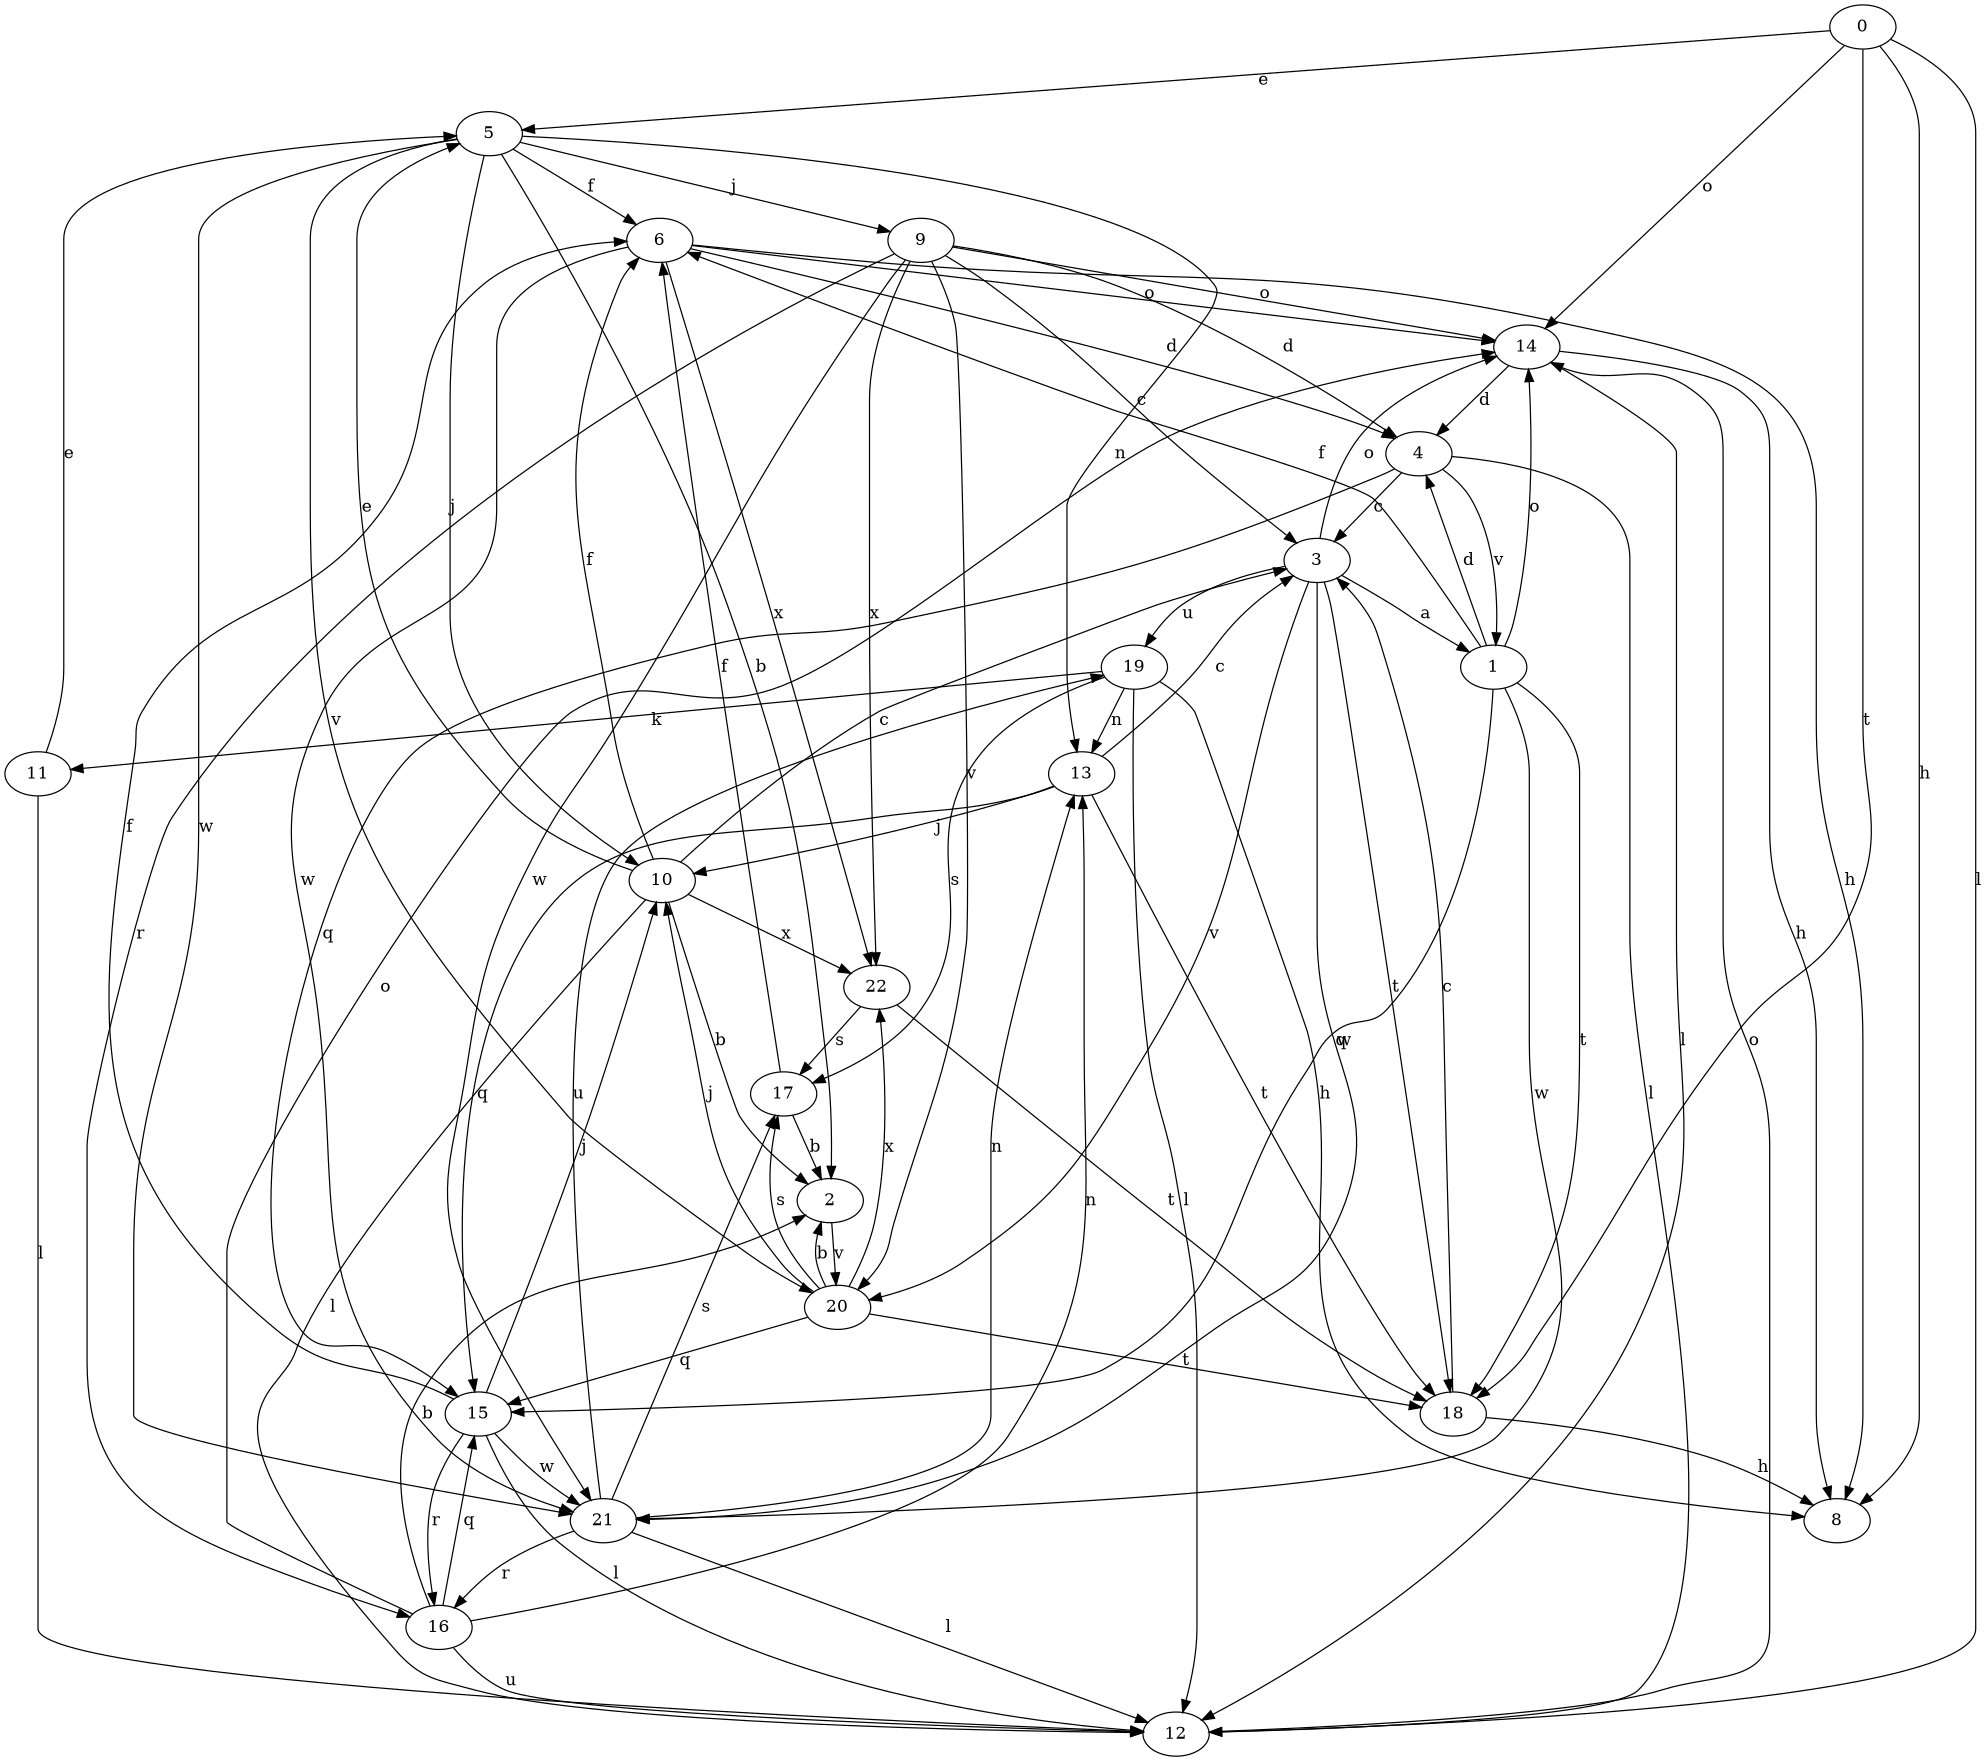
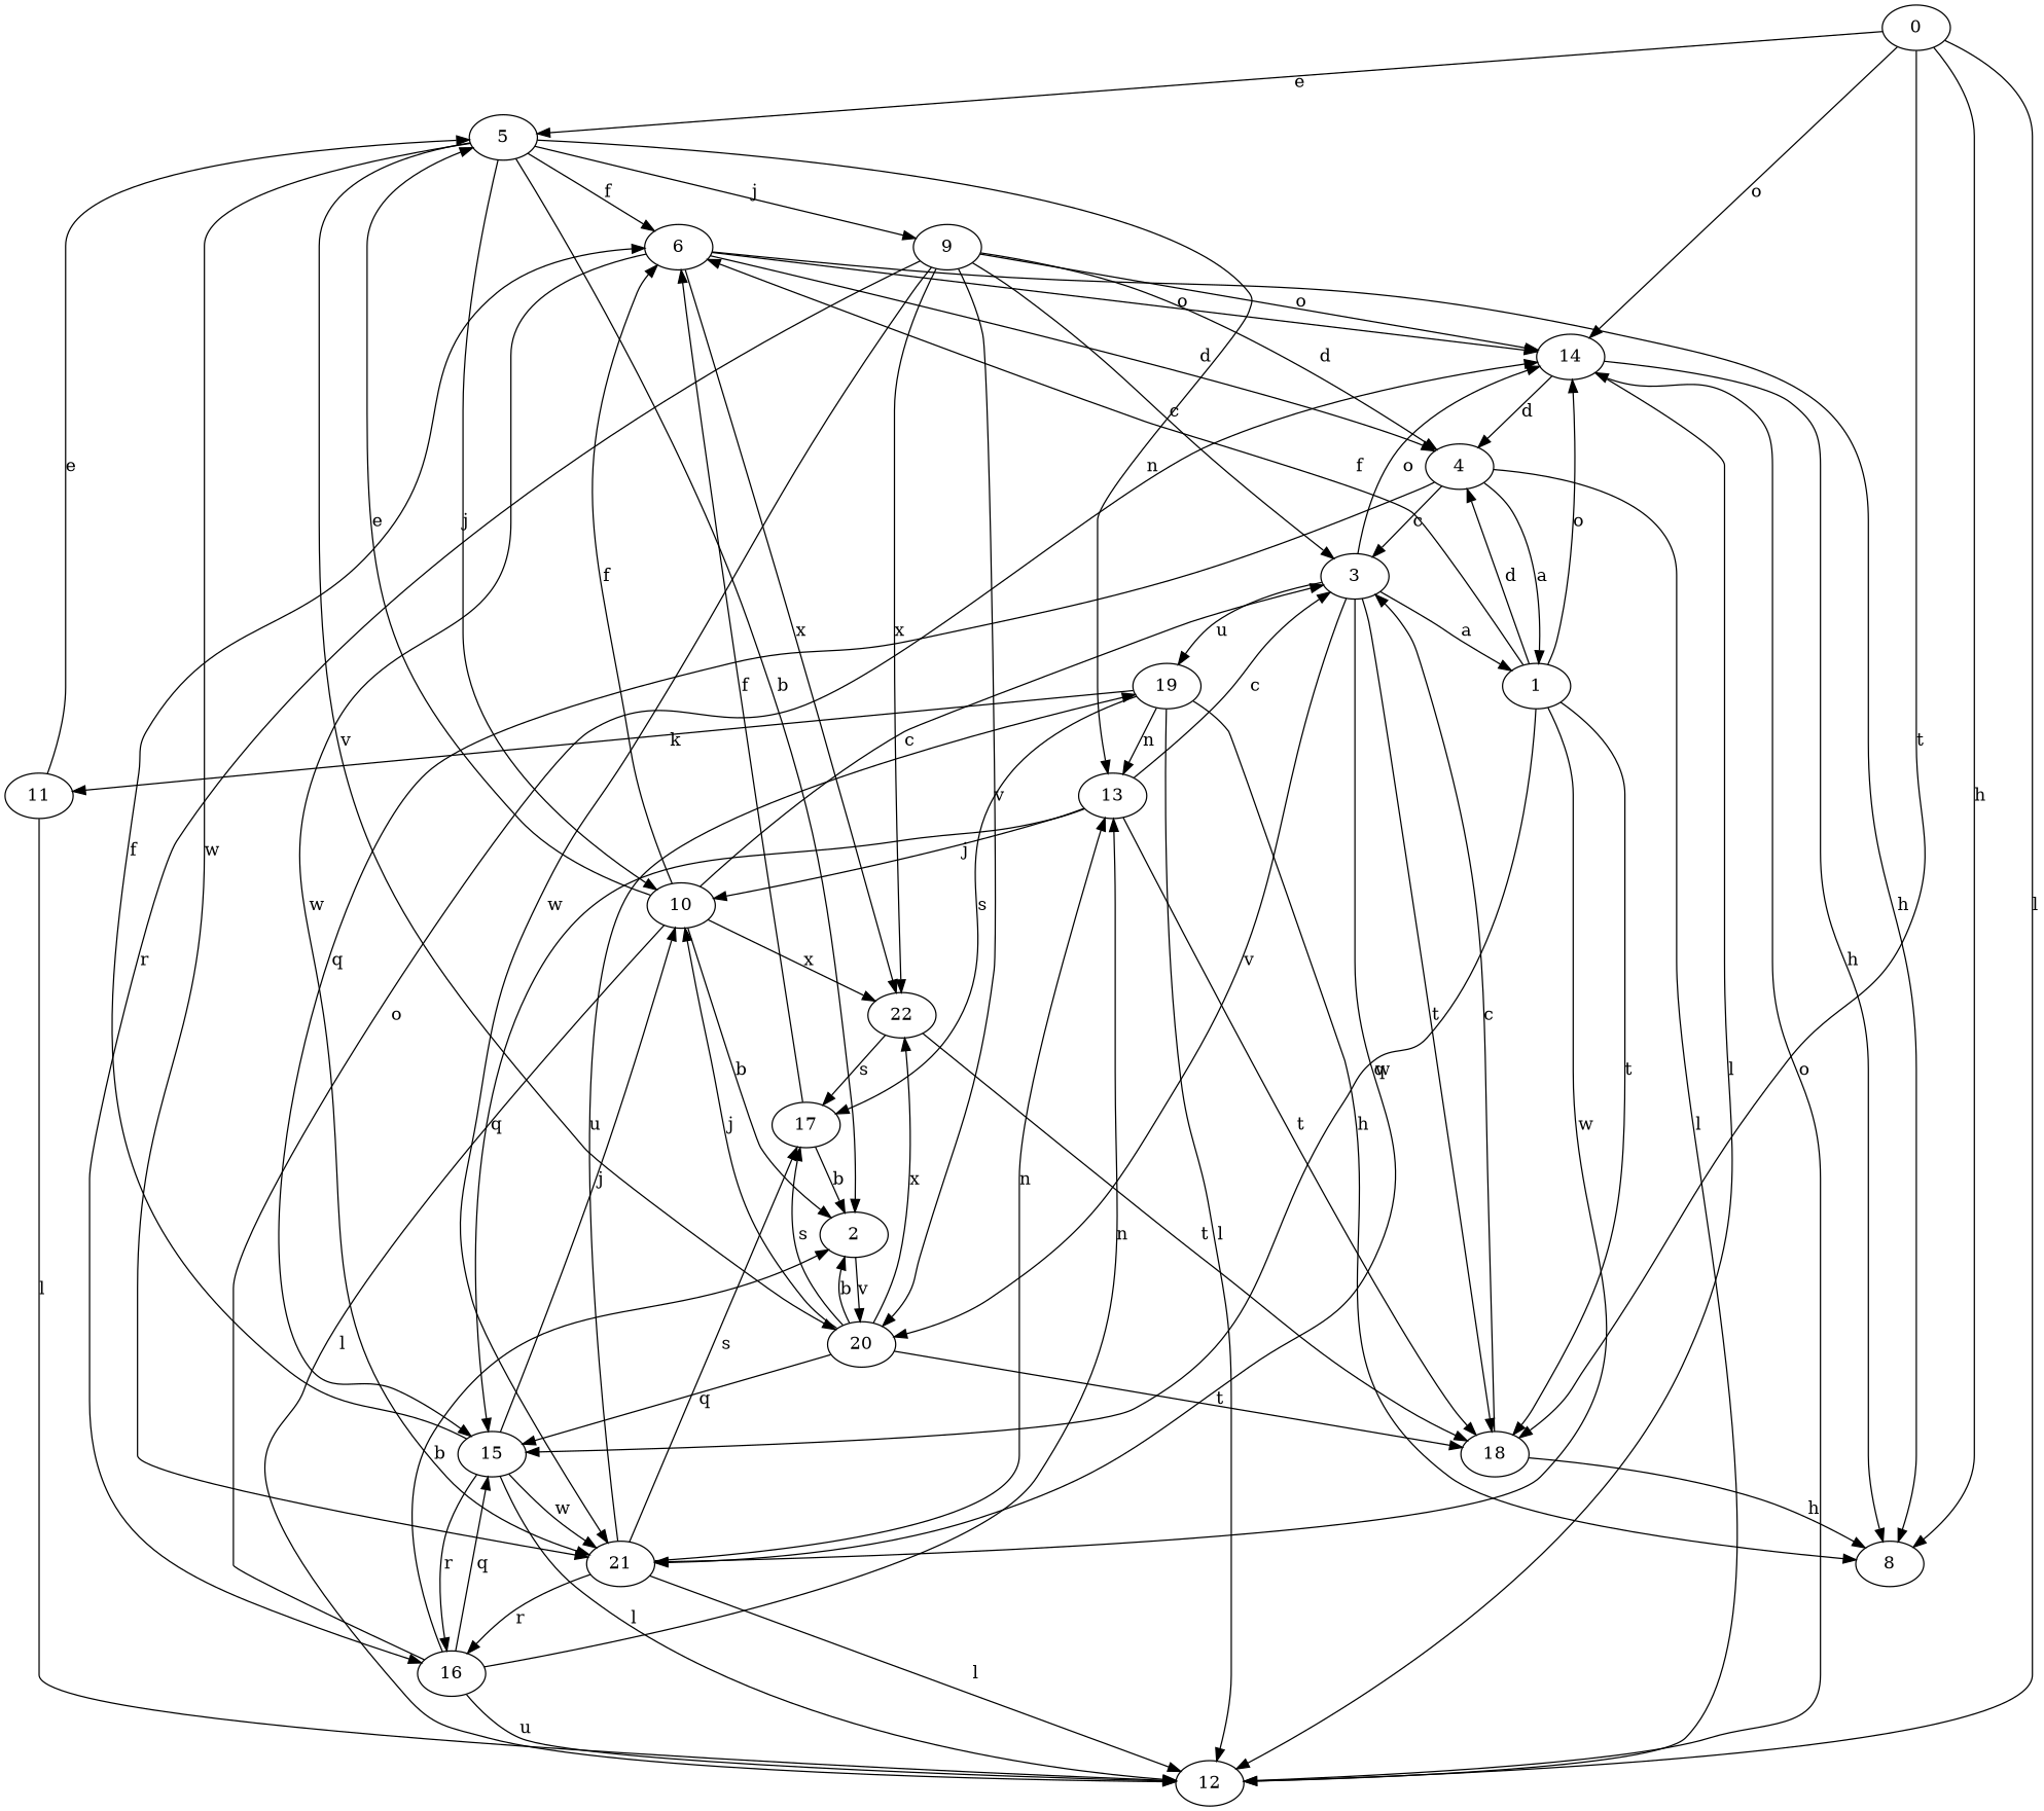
  strict digraph {
    0
    5
    8
    12
    14
    18
    6
    21
    2
    20
    9
    10
    13
    4
    3
    1
    15
    22
    16
    19
    17
    11
    0 -> 5 [label=e]
    0 -> 8 [label=h]
    0 -> 12 [label=l]
    0 -> 14 [label=o]
    0 -> 18 [label=t]
    5 -> 6 [label=f]
    5 -> 21 [label=w]
    5 -> 2 [label=b]
    5 -> 20 [label=v]
    5 -> 9 [label=j]
    5 -> 10 [label=j]
    5 -> 13 [label=n]
    12 -> 14 [label=o]
    14 -> 8 [label=h]
    14 -> 12 [label=l]
    14 -> 4 [label=d]
    18 -> 8 [label=h]
    18 -> 3 [label=c]
    6 -> 8 [label=h]
    6 -> 14 [label=o]
    6 -> 21 [label=w]
    6 -> 4 [label=d]
    6 -> 22 [label=x]
    21 -> 12 [label=l]
    21 -> 13 [label=n]
    21 -> 16 [label=r]
    21 -> 19 [label=u]
    21 -> 17 [label=s]
    2 -> 20 [label=v]
    20 -> 18 [label=t]
    20 -> 2 [label=b]
    20 -> 10 [label=j]
    20 -> 15 [label=q]
    20 -> 22 [label=x]
    20 -> 17 [label=s]
    9 -> 14 [label=o]
    9 -> 21 [label=w]
    9 -> 20 [label=v]
    9 -> 4 [label=d]
    9 -> 3 [label=c]
    9 -> 22 [label=x]
    9 -> 16 [label=r]
    10 -> 5 [label=e]
    10 -> 12 [label=l]
    10 -> 6 [label=f]
    10 -> 2 [label=b]
    10 -> 3 [label=c]
    10 -> 22 [label=x]
    13 -> 18 [label=t]
    13 -> 10 [label=j]
    13 -> 3 [label=c]
    13 -> 15 [label=q]
    4 -> 12 [label=l]
    4 -> 3 [label=c]
-   4 -> 1 [label=v]
+   4 -> 1 [label=a]
    4 -> 15 [label=q]
    3 -> 14 [label=o]
    3 -> 18 [label=t]
    3 -> 21 [label=w]
    3 -> 20 [label=v]
    3 -> 1 [label=a]
    3 -> 19 [label=u]
    1 -> 14 [label=o]
    1 -> 18 [label=t]
    1 -> 6 [label=f]
    1 -> 21 [label=w]
    1 -> 4 [label=d]
    1 -> 15 [label=q]
    15 -> 12 [label=l]
    15 -> 6 [label=f]
    15 -> 21 [label=w]
    15 -> 10 [label=j]
    15 -> 16 [label=r]
    22 -> 18 [label=t]
    22 -> 17 [label=s]
    16 -> 12 [label=u]
    16 -> 14 [label=o]
    16 -> 2 [label=b]
    16 -> 13 [label=n]
    16 -> 15 [label=q]
    19 -> 8 [label=h]
    19 -> 12 [label=l]
    19 -> 13 [label=n]
    19 -> 17 [label=s]
    19 -> 11 [label=k]
    17 -> 6 [label=f]
    17 -> 2 [label=b]
    11 -> 5 [label=e]
    11 -> 12 [label=l]
  }
